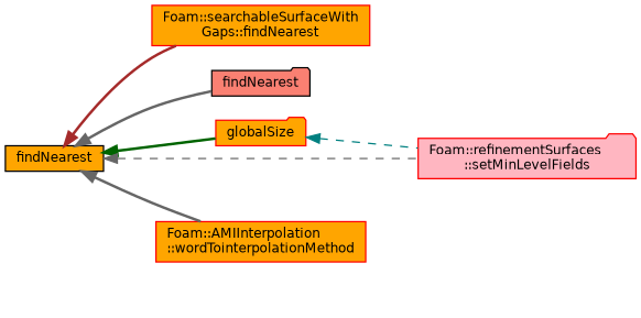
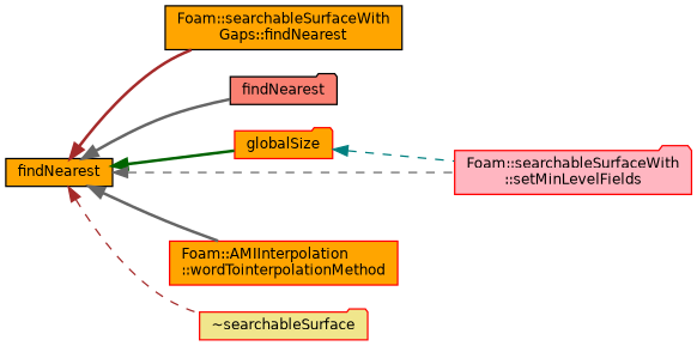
  digraph {
    rankdir=LR
    node [color=red fillcolor=orange fontname=Helvetica fontsize=10 shape=folder style=filled]
    edge [color=gray40 dir=back fontname=Helvetica fontsize=10 labelfontname=Helvetica labelfontsize=10 style=bold]
    n1 [color=black fontcolor=black height=0.2 label=findNearest shape=box width=0.4]
-   n2 [height=0.2 label="Foam::searchableSurfaceWith\lGaps::findNearest" shape=box width=0.4]
+   n2 [color=black height=0.2 label="Foam::searchableSurfaceWith\lGaps::findNearest" shape=box width=0.4]
    n3 [color=black fillcolor=salmon height=0.2 label=findNearest width=0.4]
    n4 [height=0.2 label=globalSize width=0.4]
-   n5 [fillcolor=lightpink height=0.2 label="Foam::refinementSurfaces\l::setMinLevelFields" width=0.4]
+   n5 [fillcolor=lightpink height=0.2 label="Foam::searchableSurfaceWith\l::setMinLevelFields" width=0.4]
    n6 [height=0.2 label="Foam::AMIInterpolation\l::wordTointerpolationMethod" shape=box width=0.4]
+   n7 [fillcolor=khaki height=0.2 label="~searchableSurface" width=0.4]
    n1 -> n2 [color=brown]
    n1 -> n3
    n1 -> n4 [color=darkgreen]
    n1 -> n5 [style=dashed]
    n1 -> n6
+   n1 -> n7 [color=brown style=dashed]
    n4 -> n5 [color=teal style=dashed]
  }
